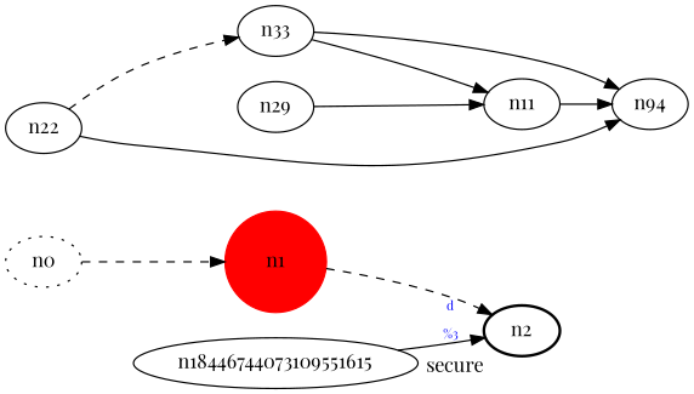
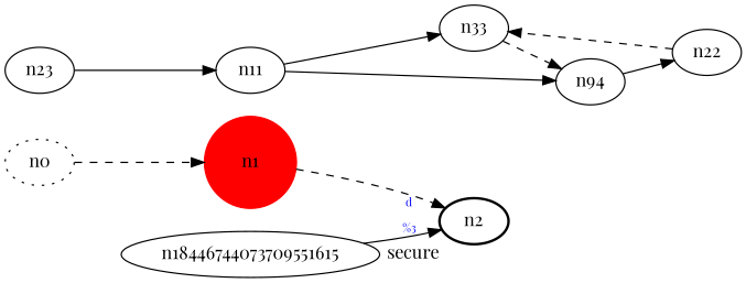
  digraph {
    fontcolor=blue
    fontname="Playfair Display"
    rankdir=LR
    node [fontname="Playfair Display"]
    edge [fontname="Playfair Display"]
    n0 [fillcolor="#123456" style=dotted]
    n1 [color=red height=1 style=filled width=1]
    n2 [style=bold xlabel=secure]
-   n18446744073709551615 [label=n18446744073109551615]
+   n18446744073709551615
    n11
    n33
    n44 [label=n94]
-   n23 [label=n29]
+   n23
    n22
    n0 -> n1 [style=dashed]
    n1 -> n2 [style=dashed]
    n18446744073709551615 -> n2 [fontcolor=blue fontsize=9 label="d\n\l\G"]
-   n33 -> n11
+   n11 -> n33
    n11 -> n44
-   n33 -> n44
+   n33 -> n44 [style=dashed]
    n23 -> n11
    n22 -> n33 [style=dashed]
-   n22 -> n44
+   n44 -> n22
  }
